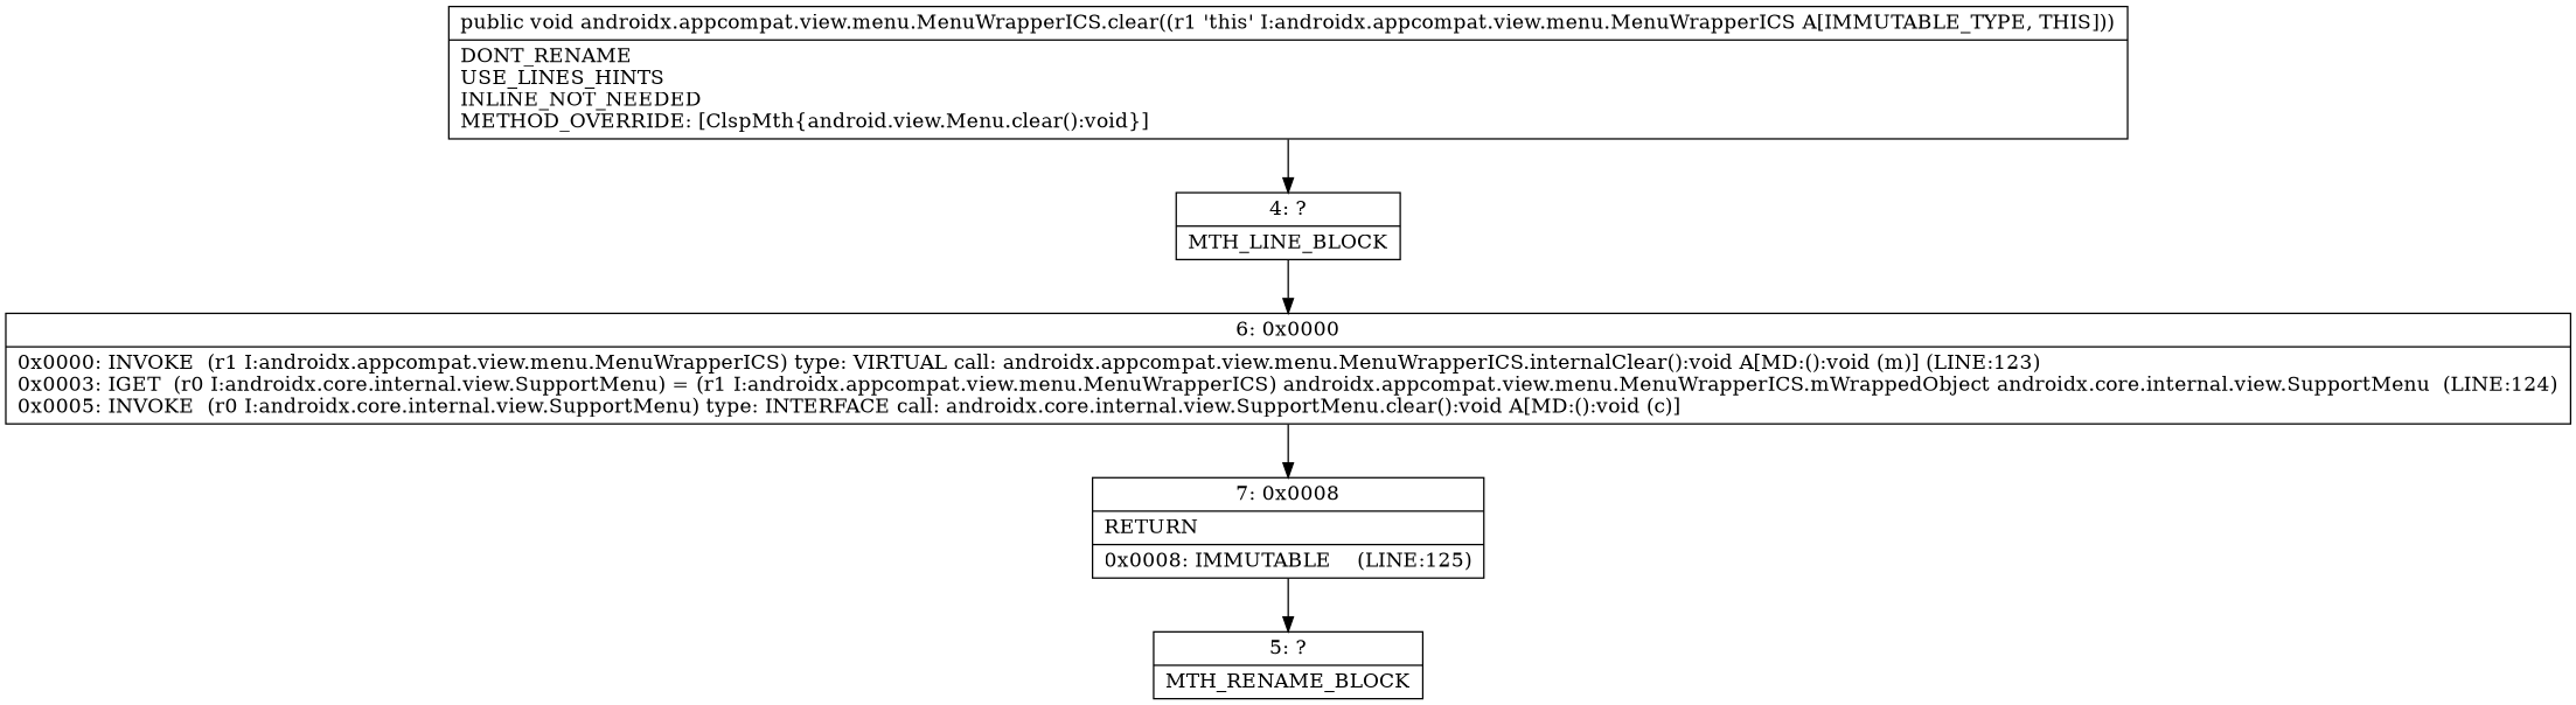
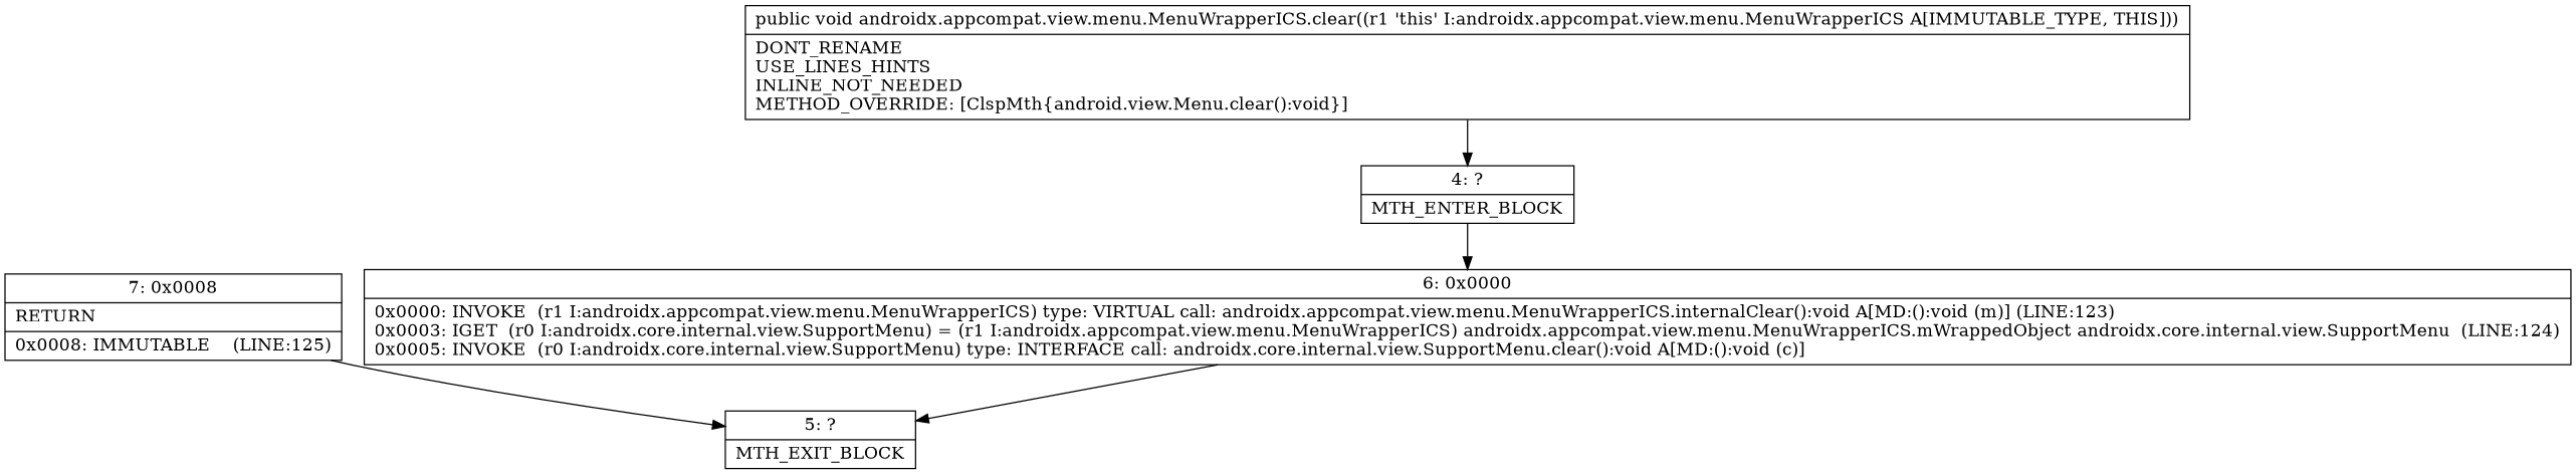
  digraph {
    node [shape=record]
-   n1 [label="{4\:\ ?|MTH_LINE_BLOCK\l}"]
+   n1 [label="{4\:\ ?|MTH_ENTER_BLOCK\l}"]
    n2 [label="{6\:\ 0x0000|0x0000: INVOKE  (r1 I:androidx.appcompat.view.menu.MenuWrapperICS) type: VIRTUAL call: androidx.appcompat.view.menu.MenuWrapperICS.internalClear():void A[MD:():void (m)] (LINE:123)\l0x0003: IGET  (r0 I:androidx.core.internal.view.SupportMenu) = (r1 I:androidx.appcompat.view.menu.MenuWrapperICS) androidx.appcompat.view.menu.MenuWrapperICS.mWrappedObject androidx.core.internal.view.SupportMenu  (LINE:124)\l0x0005: INVOKE  (r0 I:androidx.core.internal.view.SupportMenu) type: INTERFACE call: androidx.core.internal.view.SupportMenu.clear():void A[MD:():void (c)]\l}"]
    n3 [label="{7\:\ 0x0008|RETURN\l|0x0008: IMMUTABLE    (LINE:125)\l}"]
-   n4 [label="{5\:\ ?|MTH_RENAME_BLOCK\l}"]
+   n4 [label="{5\:\ ?|MTH_EXIT_BLOCK\l}"]
    n5 [label="{public void androidx.appcompat.view.menu.MenuWrapperICS.clear((r1 'this' I:androidx.appcompat.view.menu.MenuWrapperICS A[IMMUTABLE_TYPE, THIS]))  | DONT_RENAME\lUSE_LINES_HINTS\lINLINE_NOT_NEEDED\lMETHOD_OVERRIDE: [ClspMth\{android.view.Menu.clear():void\}]\l}"]
    n1 -> n2
-   n2 -> n3
+   n2 -> n4
    n3 -> n4
    n5 -> n1
  }
